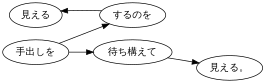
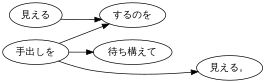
  digraph {
    rankdir=LR
    n1 [label="見える"]
    n2 [label="するのを"]
    n3 [label="手出しを"]
    n4 [label="待ち構えて"]
    n5 [label="見える。"]
-   n2 -> n1
+   n1 -> n2
    n3 -> n2
    n3 -> n4
-   n4 -> n5
+   n3 -> n5
  }
